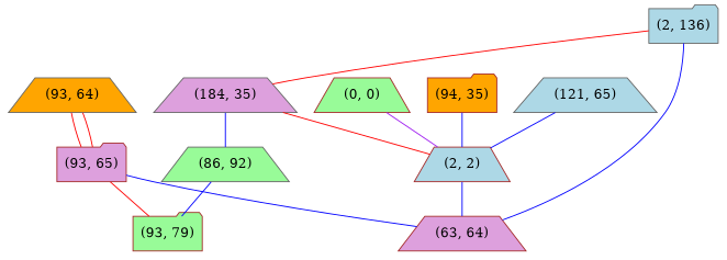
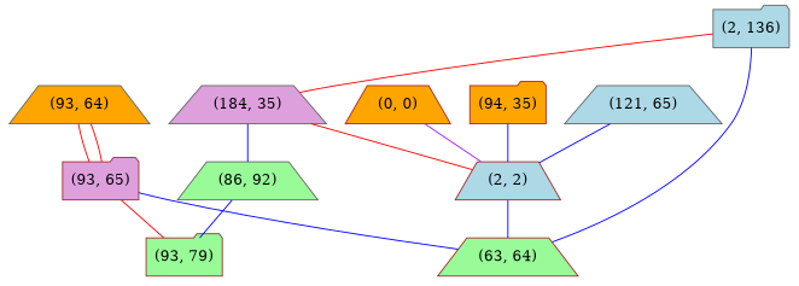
  graph {
    node [color=brown fillcolor=lightblue shape=trapezium style=filled]
    edge [color=blue weight=1]
    "(2, 2)"
-   "(0, 0)" [fillcolor=palegreen]
-   "(63, 64)" [fillcolor=plum]
+   "(0, 0)" [fillcolor=orange]
+   "(63, 64)" [fillcolor=palegreen]
    "(94, 35)" [fillcolor=orange shape=folder]
    "(93, 64)" [color=gray40 fillcolor=orange]
    "(93, 65)" [fillcolor=plum shape=folder]
    "(2, 136)" [color=gray40 shape=folder]
    "(184, 35)" [color=gray40 fillcolor=plum]
    "(86, 92)" [color=gray40 fillcolor=palegreen]
    "(93, 79)" [fillcolor=palegreen shape=folder]
    "(121, 65)" [color=gray40]
    "(2, 2)" -- "(63, 64)" [weight=3]
    "(0, 0)" -- "(2, 2)" [color=purple weight=4]
    "(94, 35)" -- "(2, 2)" [weight=3]
    "(93, 64)" -- "(93, 65)" [color=red]
    "(93, 64)" -- "(93, 65)" [color=red]
    "(93, 65)" -- "(63, 64)"
    "(93, 65)" -- "(93, 79)" [color=red]
    "(2, 136)" -- "(63, 64)" [weight=3]
    "(2, 136)" -- "(184, 35)" [color=red]
    "(184, 35)" -- "(2, 2)" [color=red]
    "(184, 35)" -- "(86, 92)" [weight=3]
    "(86, 92)" -- "(93, 79)"
    "(121, 65)" -- "(2, 2)" [weight=3]
  }
